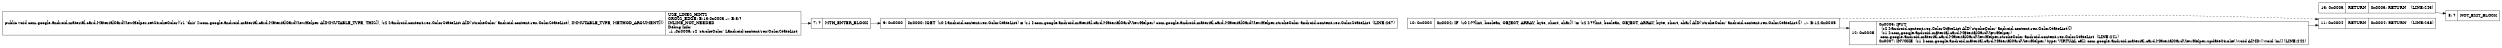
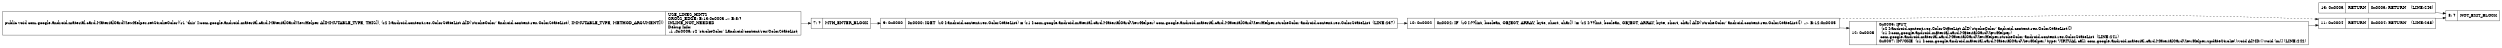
  digraph {
    rankdir=LR
    node [shape=record]
    n1 [label="{7\:\ ?|MTH_ENTER_BLOCK\l}"]
    n2 [label="{9\:\ 0x0000|0x0000: IGET  (r0 I:android.content.res.ColorStateList) = (r1 I:com.google.android.material.card.MaterialCardViewHelper) com.google.android.material.card.MaterialCardViewHelper.strokeColor android.content.res.ColorStateList  (LINE:237)\l}"]
    n3 [label="{10\:\ 0x0002|0x0002: IF  (r0 I:??[int, boolean, OBJECT, ARRAY, byte, short, char]) != (r2 I:??[int, boolean, OBJECT, ARRAY, byte, short, char] A[D('strokeColor' android.content.res.ColorStateList)])  \-\> B:12:0x0005 \l}"]
    n4 [label="{11\:\ 0x0004|RETURN\l|0x0004: RETURN    (LINE:238)\l}"]
    n5 [label="{12\:\ 0x0005|0x0005: IPUT  \l  (r2 I:android.content.res.ColorStateList A[D('strokeColor' android.content.res.ColorStateList)])\l  (r1 I:com.google.android.material.card.MaterialCardViewHelper)\l com.google.android.material.card.MaterialCardViewHelper.strokeColor android.content.res.ColorStateList  (LINE:241)\l0x0007: INVOKE  (r1 I:com.google.android.material.card.MaterialCardViewHelper) type: VIRTUAL call: com.google.android.material.card.MaterialCardViewHelper.updateStroke():void A[MD:():void (m)] (LINE:242)\l}"]
    n6 [label="{8\:\ ?|NOT_EXIT_BLOCK\l}"]
    n7 [label="{13\:\ 0x000a|RETURN\l|0x000a: RETURN    (LINE:243)\l}"]
    n8 [label="{public void com.google.android.material.card.MaterialCardViewHelper.setStrokeColor((r1 'this' I:com.google.android.material.card.MaterialCardViewHelper A[IMMUTABLE_TYPE, THIS]), (r2 I:android.content.res.ColorStateList A[D('strokeColor' android.content.res.ColorStateList), IMMUTABLE_TYPE, METHOD_ARGUMENT]))  | USE_LINES_HINTS\lCROSS_EDGE: B:13:0x000a \-\> B:8:?\lINLINE_NOT_NEEDED\lDebug Info:\l  \-1 \-0x000a: r2 'strokeColor' Landroid\/content\/res\/ColorStateList;\l}"]
    n1 -> n2
+   n2 -> n3
    n3 -> n4 [style=dashed]
    n3 -> n5
+   n4 -> n6
    n5 -> n4
    n7 -> n6
    n8 -> n1
  }
